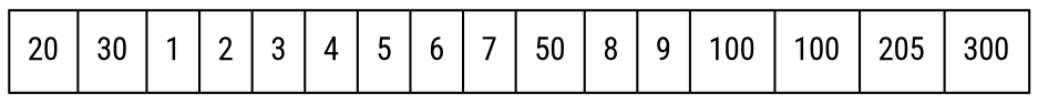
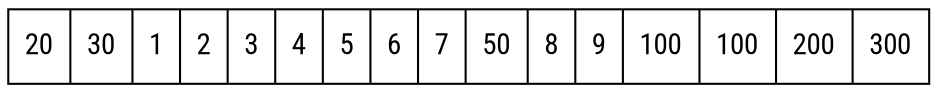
  digraph {
    rankdir=LR
    fontname="Roboto Condensed"
-   n1 [label="{ 20|30|1|2|3|4|5|6|7|50|8|9|100|100|205|300}" shape=record fontname="Roboto Condensed"]
+   n1 [label="{ 20|30|1|2|3|4|5|6|7|50|8|9|100|100|200|300}" shape=record fontname="Roboto Condensed"]
  }
